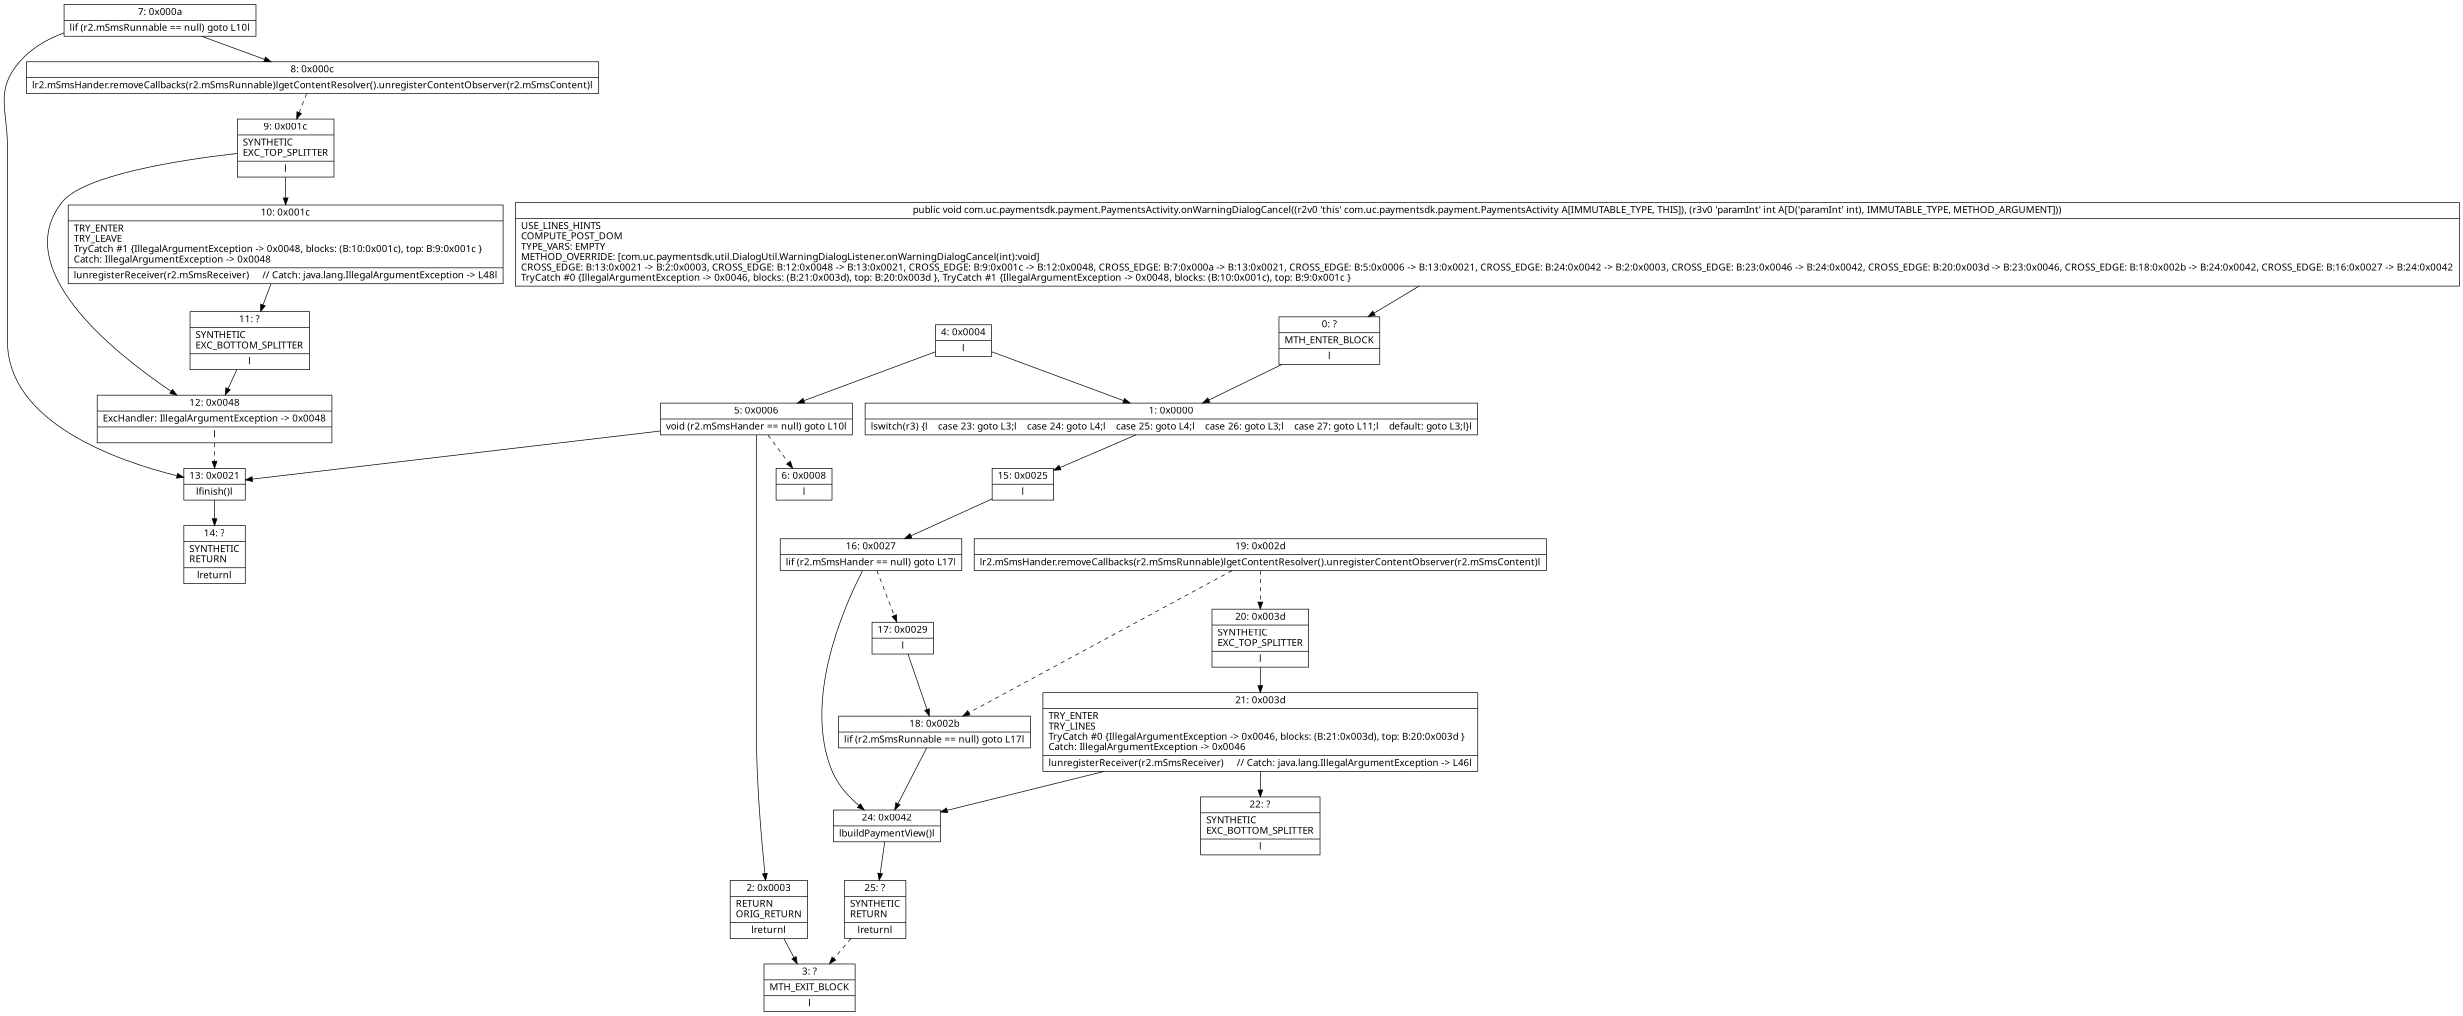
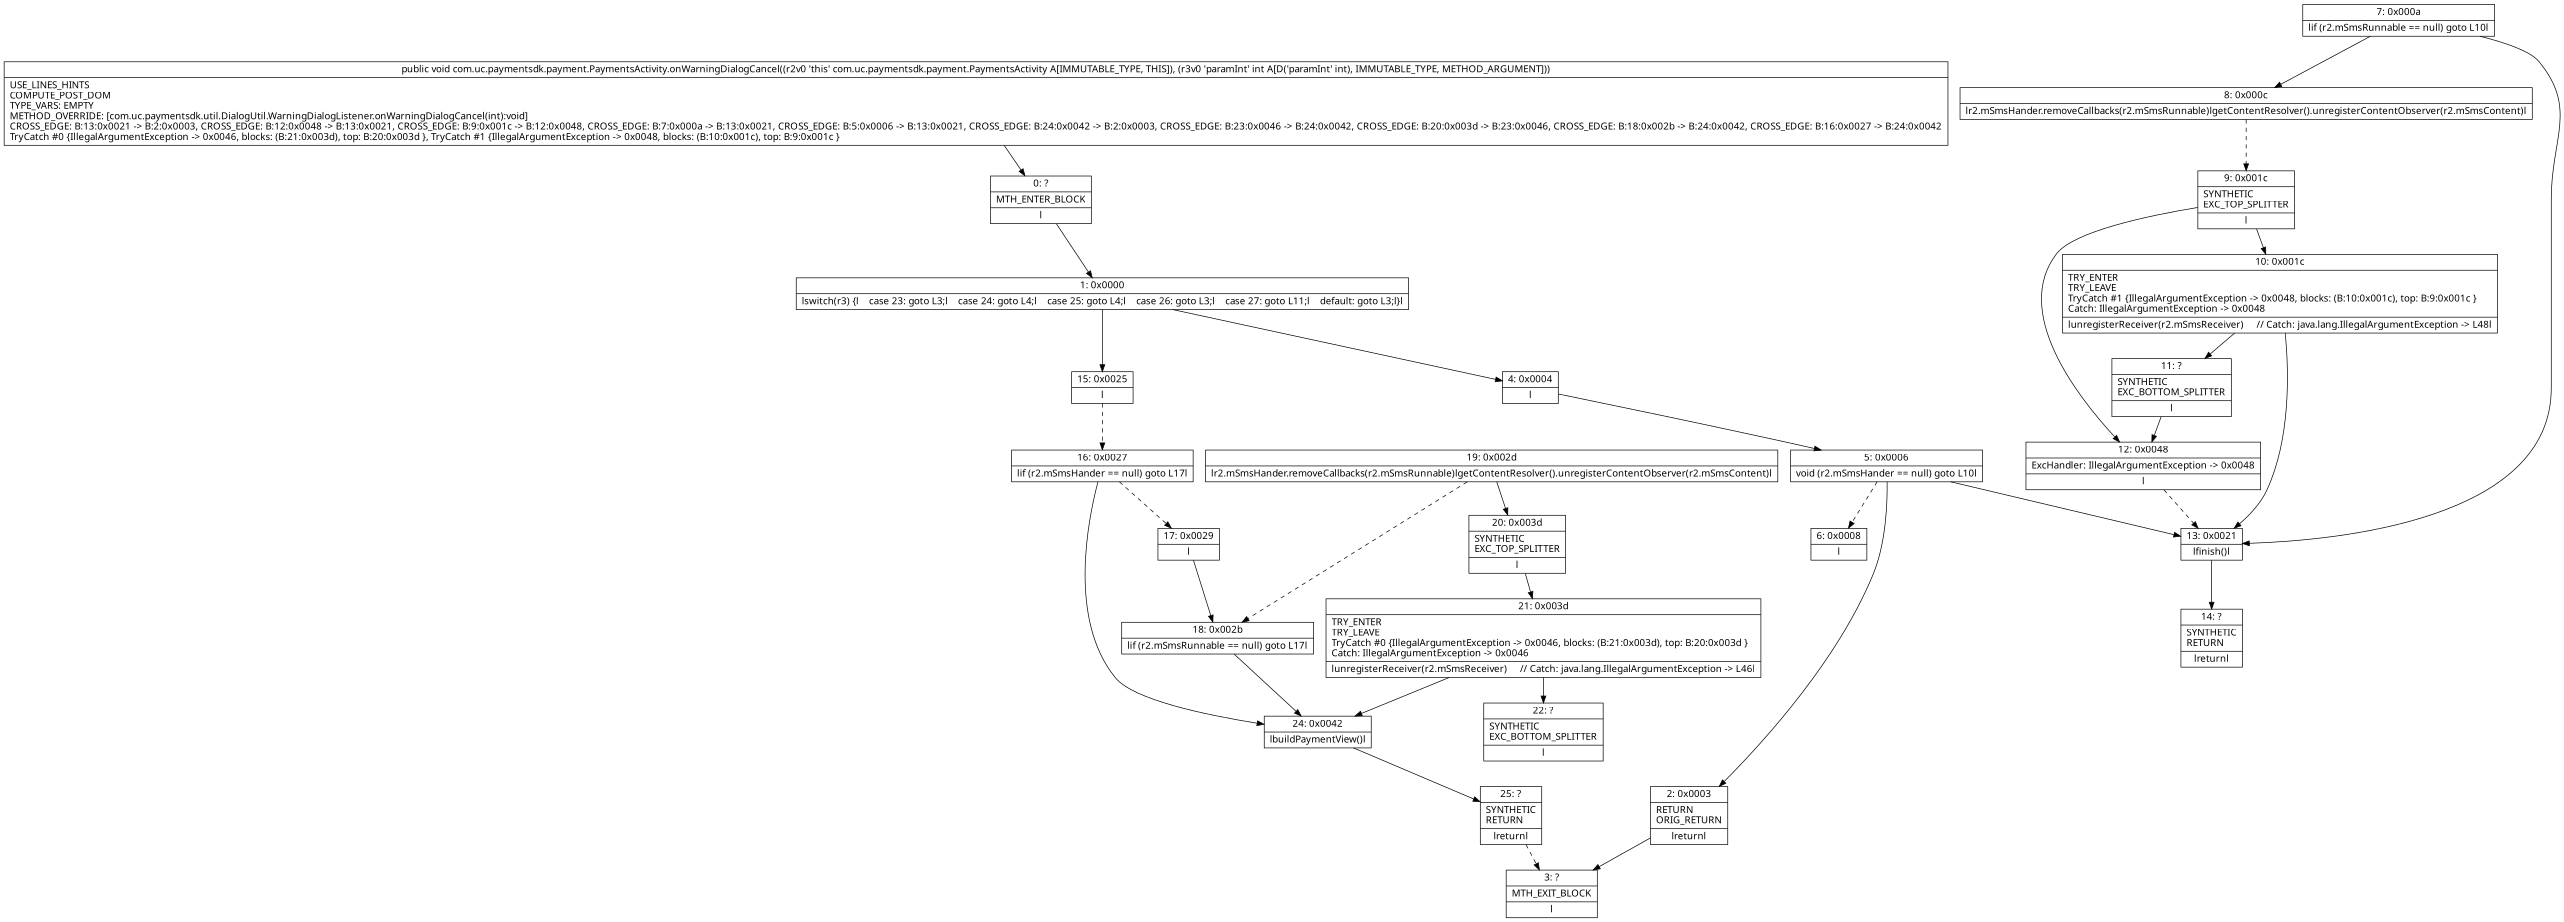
  digraph {
    fontname="Noto Sans"
    node [fontname="Noto Sans" shape=record]
    edge [fontname="Noto Sans"]
    n1 [label="{0\:\ ?|MTH_ENTER_BLOCK\l|l}"]
    n2 [label="{1\:\ 0x0000|lswitch(r3) \{l    case 23: goto L3;l    case 24: goto L4;l    case 25: goto L4;l    case 26: goto L3;l    case 27: goto L11;l    default: goto L3;l\}l}"]
    n3 [label="{4\:\ 0x0004|l}"]
    n4 [label="{15\:\ 0x0025|l}"]
    n5 [label="{2\:\ 0x0003|RETURN\lORIG_RETURN\l|lreturnl}"]
    n6 [label="{3\:\ ?|MTH_EXIT_BLOCK\l|l}"]
    n7 [label="{5\:\ 0x0006|void (r2.mSmsHander == null) goto L10l}"]
    n8 [label="{16\:\ 0x0027|lif (r2.mSmsHander == null) goto L17l}"]
    n9 [label="{6\:\ 0x0008|l}"]
    n10 [label="{13\:\ 0x0021|lfinish()l}"]
    n11 [label="{14\:\ ?|SYNTHETIC\lRETURN\l|lreturnl}"]
    n12 [label="{7\:\ 0x000a|lif (r2.mSmsRunnable == null) goto L10l}"]
    n13 [label="{8\:\ 0x000c|lr2.mSmsHander.removeCallbacks(r2.mSmsRunnable)lgetContentResolver().unregisterContentObserver(r2.mSmsContent)l}"]
    n14 [label="{9\:\ 0x001c|SYNTHETIC\lEXC_TOP_SPLITTER\l|l}"]
    n15 [label="{10\:\ 0x001c|TRY_ENTER\lTRY_LEAVE\lTryCatch #1 \{IllegalArgumentException \-\> 0x0048, blocks: (B:10:0x001c), top: B:9:0x001c \}\lCatch: IllegalArgumentException \-\> 0x0048\l|lunregisterReceiver(r2.mSmsReceiver)     \/\/ Catch: java.lang.IllegalArgumentException \-\> L48l}"]
    n16 [label="{12\:\ 0x0048|ExcHandler: IllegalArgumentException \-\> 0x0048\l|l}"]
    n17 [label="{11\:\ ?|SYNTHETIC\lEXC_BOTTOM_SPLITTER\l|l}"]
    n18 [label="{17\:\ 0x0029|l}"]
    n19 [label="{24\:\ 0x0042|lbuildPaymentView()l}"]
    n20 [label="{18\:\ 0x002b|lif (r2.mSmsRunnable == null) goto L17l}"]
    n21 [label="{25\:\ ?|SYNTHETIC\lRETURN\l|lreturnl}"]
    n22 [label="{19\:\ 0x002d|lr2.mSmsHander.removeCallbacks(r2.mSmsRunnable)lgetContentResolver().unregisterContentObserver(r2.mSmsContent)l}"]
    n23 [label="{20\:\ 0x003d|SYNTHETIC\lEXC_TOP_SPLITTER\l|l}"]
-   n24 [label="{21\:\ 0x003d|TRY_ENTER\lTRY_LINES\lTryCatch #0 \{IllegalArgumentException \-\> 0x0046, blocks: (B:21:0x003d), top: B:20:0x003d \}\lCatch: IllegalArgumentException \-\> 0x0046\l|lunregisterReceiver(r2.mSmsReceiver)     \/\/ Catch: java.lang.IllegalArgumentException \-\> L46l}"]
+   n24 [label="{21\:\ 0x003d|TRY_ENTER\lTRY_LEAVE\lTryCatch #0 \{IllegalArgumentException \-\> 0x0046, blocks: (B:21:0x003d), top: B:20:0x003d \}\lCatch: IllegalArgumentException \-\> 0x0046\l|lunregisterReceiver(r2.mSmsReceiver)     \/\/ Catch: java.lang.IllegalArgumentException \-\> L46l}"]
    n25 [label="{22\:\ ?|SYNTHETIC\lEXC_BOTTOM_SPLITTER\l|l}"]
    n26 [label="{public void com.uc.paymentsdk.payment.PaymentsActivity.onWarningDialogCancel((r2v0 'this' com.uc.paymentsdk.payment.PaymentsActivity A[IMMUTABLE_TYPE, THIS]), (r3v0 'paramInt' int A[D('paramInt' int), IMMUTABLE_TYPE, METHOD_ARGUMENT]))  | USE_LINES_HINTS\lCOMPUTE_POST_DOM\lTYPE_VARS: EMPTY\lMETHOD_OVERRIDE: [com.uc.paymentsdk.util.DialogUtil.WarningDialogListener.onWarningDialogCancel(int):void]\lCROSS_EDGE: B:13:0x0021 \-\> B:2:0x0003, CROSS_EDGE: B:12:0x0048 \-\> B:13:0x0021, CROSS_EDGE: B:9:0x001c \-\> B:12:0x0048, CROSS_EDGE: B:7:0x000a \-\> B:13:0x0021, CROSS_EDGE: B:5:0x0006 \-\> B:13:0x0021, CROSS_EDGE: B:24:0x0042 \-\> B:2:0x0003, CROSS_EDGE: B:23:0x0046 \-\> B:24:0x0042, CROSS_EDGE: B:20:0x003d \-\> B:23:0x0046, CROSS_EDGE: B:18:0x002b \-\> B:24:0x0042, CROSS_EDGE: B:16:0x0027 \-\> B:24:0x0042\lTryCatch #0 \{IllegalArgumentException \-\> 0x0046, blocks: (B:21:0x003d), top: B:20:0x003d \}, TryCatch #1 \{IllegalArgumentException \-\> 0x0048, blocks: (B:10:0x001c), top: B:9:0x001c \}\l}"]
    n1 -> n2
-   n3 -> n2
+   n2 -> n3
    n2 -> n4
    n3 -> n7
-   n4 -> n8
+   n4 -> n8 [style=dashed]
    n5 -> n6
    n7 -> n5
    n7 -> n9 [style=dashed]
    n7 -> n10
    n8 -> n18 [style=dashed]
    n8 -> n19
    n10 -> n11
    n12 -> n10
    n12 -> n13 [style=solid]
    n13 -> n14 [style=dashed]
    n14 -> n15
    n14 -> n16
+   n15 -> n10
    n15 -> n17
    n16 -> n10 [style=dashed]
    n17 -> n16
    n18 -> n20
    n19 -> n21
    n20 -> n19
    n21 -> n6 [style=dashed]
    n22 -> n20 [style=dashed]
-   n22 -> n23 [style=dashed]
+   n22 -> n23
    n23 -> n24
    n24 -> n19
    n24 -> n25
    n26 -> n1
  }
